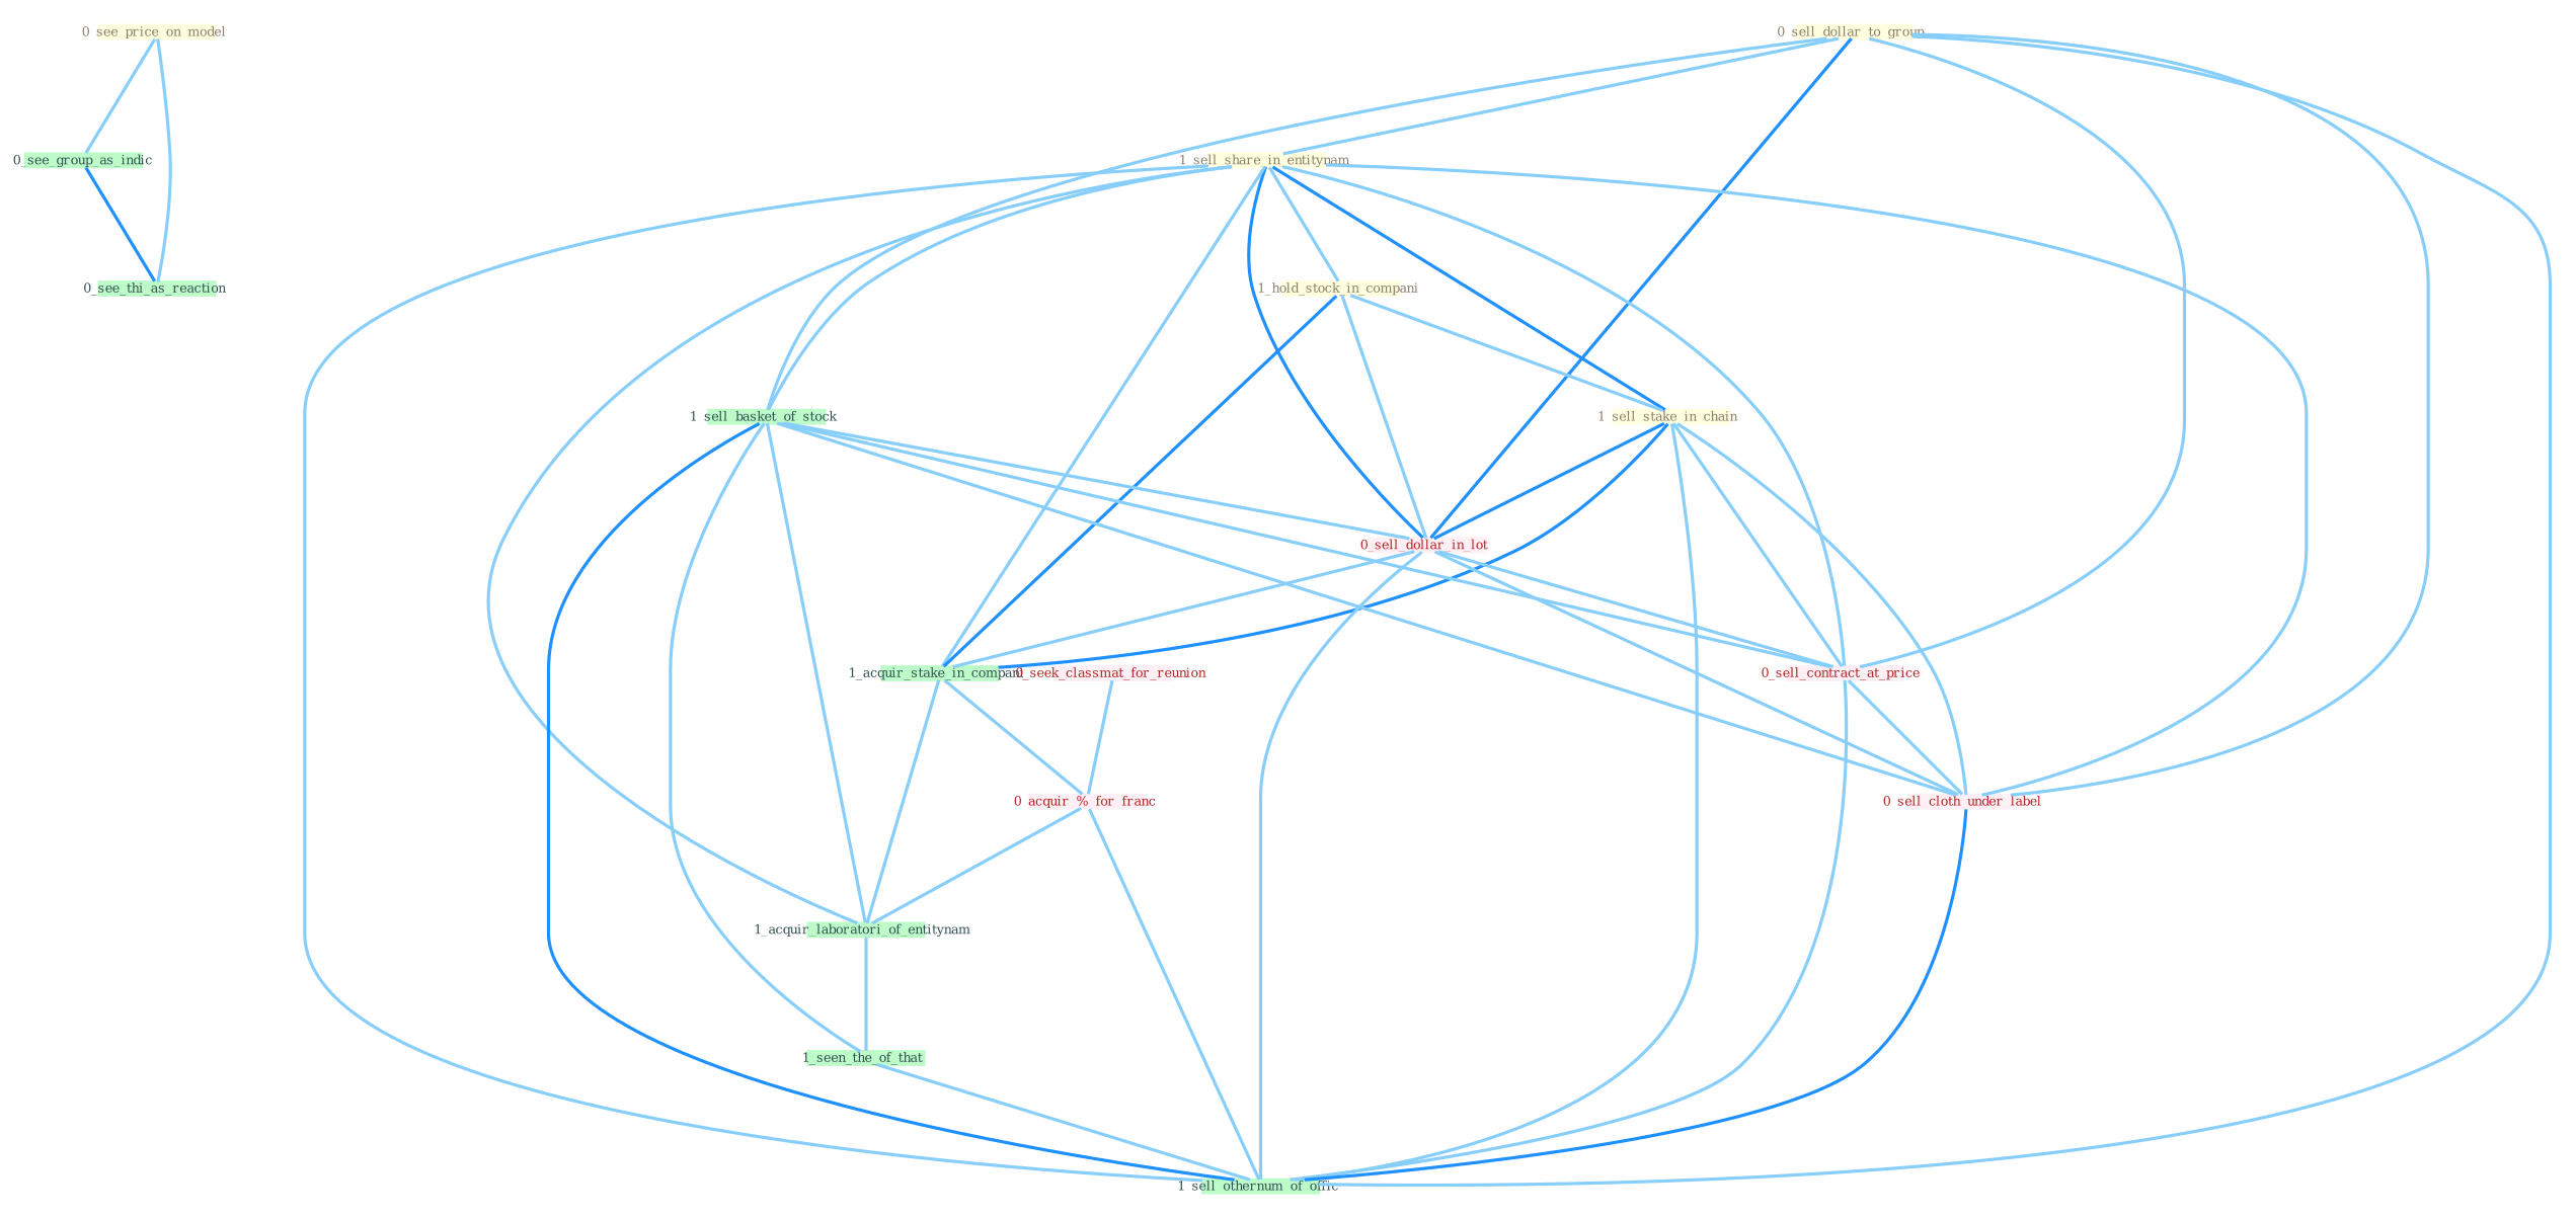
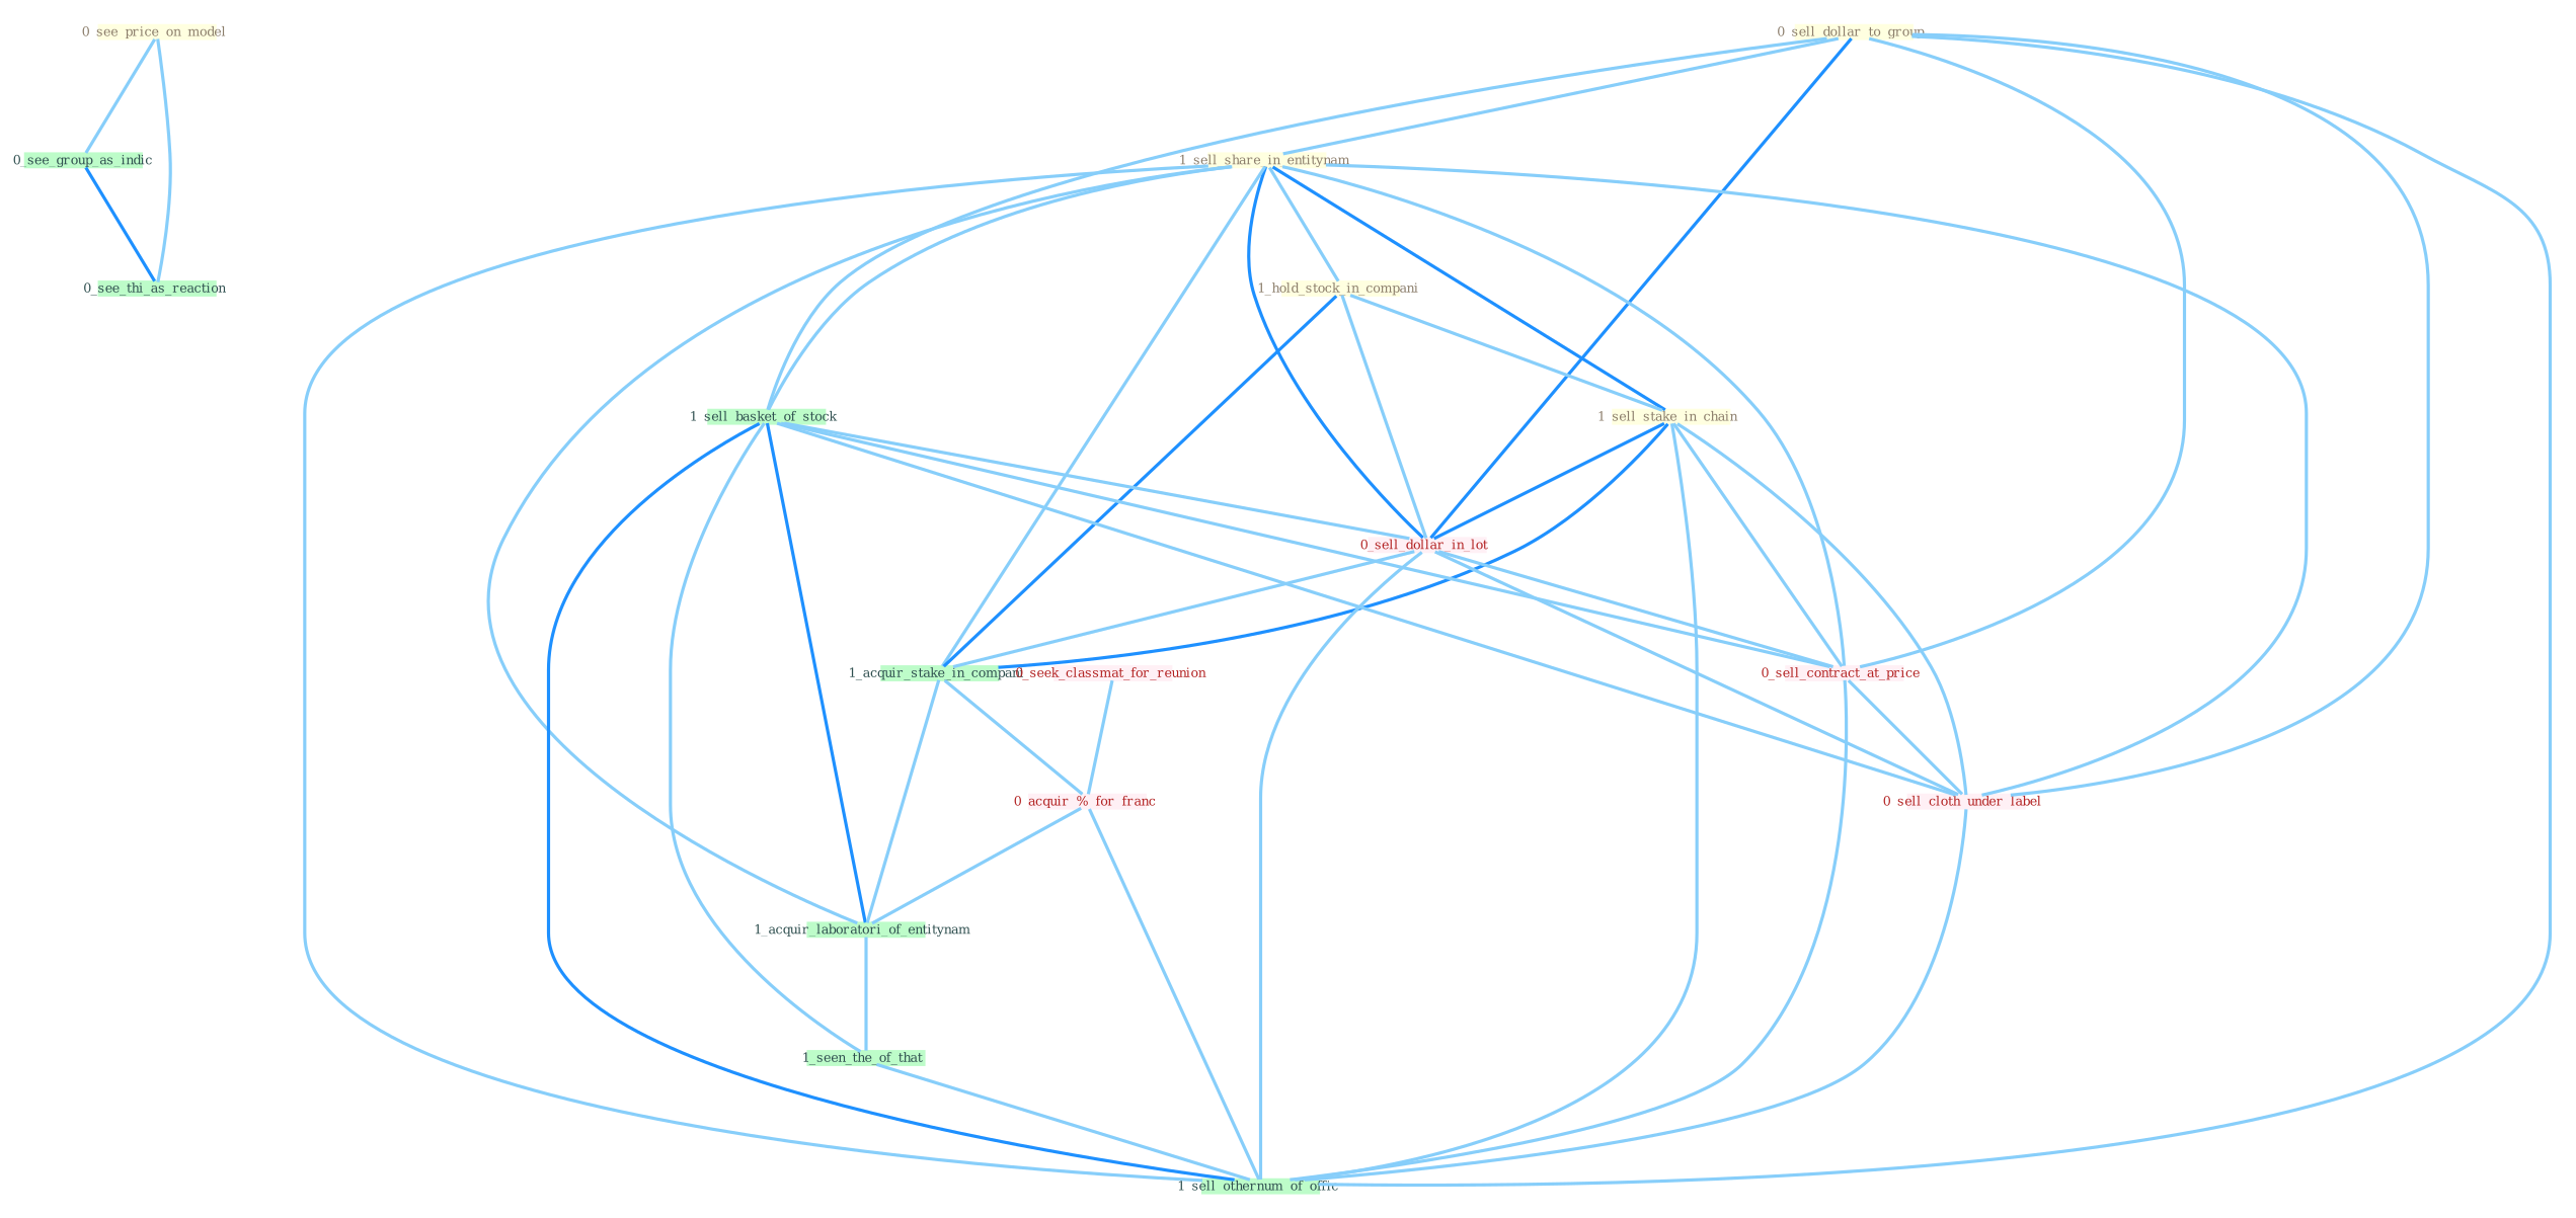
  graph {
    node [color="#BDFCC9" fixedsize=true fontcolor="#2f4f4f" fontsize=4 shape=polygon style=filled]
    edge [color="#87cefa" w=1]
    "0_see_price_on_model " [color="#ffffe0" fontcolor="#8b7d6b" height=.06 width=.5]
    "0_sell_dollar_to_group " [color="#ffffe0" fontcolor="#8b7d6b" height=.06 width=.5]
    "1_sell_share_in_entitynam " [color="#ffffe0" fontcolor="#8b7d6b" height=.06 width=.5]
    "1_hold_stock_in_compani " [color="#ffffe0" fontcolor="#8b7d6b" height=.06 width=.5]
    "1_sell_stake_in_chain " [color="#ffffe0" fontcolor="#8b7d6b" height=.06 width=.5]
    "0_seek_classmat_for_reunion " [color="#fff0f5" fontcolor="#b22222" height=.06 width=.5]
    "0_sell_dollar_in_lot " [color="#fff0f5" fontcolor="#b22222" height=.06 width=.5]
    "0_acquir_%_for_franc " [color="#fff0f5" fontcolor="#b22222" height=.06 width=.5]
    "0_sell_contract_at_price " [color="#fff0f5" fontcolor="#b22222" height=.06 width=.5]
    "0_sell_cloth_under_label " [color="#fff0f5" fontcolor="#b22222" height=.06 width=.5]
    n11 [height=.06 label="0_see_group_as_indic" width=.5]
    "0_see_thi_as_reaction " [height=.06 width=.5]
    "1_sell_basket_of_stock " [height=.06 width=.5]
    "1_sell_othernum_of_offic " [height=.06 width=.5]
    "1_acquir_stake_in_compani " [height=.06 width=.5]
    "1_acquir_laboratori_of_entitynam " [height=.06 width=.5]
    "1_seen_the_of_that " [height=.06 width=.5]
    subgraph sub_1 {
      "0_see_price_on_model "
      "0_sell_dollar_to_group "
      "1_sell_share_in_entitynam "
      "1_hold_stock_in_compani "
      "1_sell_stake_in_chain "
    }
    subgraph sub_2 {
      "0_seek_classmat_for_reunion "
      "0_sell_dollar_in_lot "
      "0_acquir_%_for_franc "
      "0_sell_contract_at_price "
      "0_sell_cloth_under_label "
    }
    "0_see_price_on_model " -- n11
    "0_see_price_on_model " -- "0_see_thi_as_reaction "
    "0_sell_dollar_to_group " -- "1_sell_share_in_entitynam "
    "0_sell_dollar_to_group " -- "0_sell_dollar_in_lot " [color="#1e90ff" w=2]
    "0_sell_dollar_to_group " -- "0_sell_contract_at_price "
    "0_sell_dollar_to_group " -- "0_sell_cloth_under_label "
    "0_sell_dollar_to_group " -- "1_sell_basket_of_stock "
    "0_sell_dollar_to_group " -- "1_sell_othernum_of_offic "
    "1_sell_share_in_entitynam " -- "1_hold_stock_in_compani "
    "1_sell_share_in_entitynam " -- "1_sell_stake_in_chain " [color="#1e90ff" w=2]
    "1_sell_share_in_entitynam " -- "0_sell_dollar_in_lot " [color="#1e90ff" w=2]
    "1_sell_share_in_entitynam " -- "0_sell_contract_at_price "
    "1_sell_share_in_entitynam " -- "0_sell_cloth_under_label "
    "1_sell_share_in_entitynam " -- "1_sell_basket_of_stock "
    "1_sell_share_in_entitynam " -- "1_sell_othernum_of_offic "
    "1_sell_share_in_entitynam " -- "1_acquir_stake_in_compani "
    "1_sell_share_in_entitynam " -- "1_acquir_laboratori_of_entitynam "
    "1_hold_stock_in_compani " -- "1_sell_stake_in_chain "
    "1_hold_stock_in_compani " -- "0_sell_dollar_in_lot "
    "1_hold_stock_in_compani " -- "1_acquir_stake_in_compani " [color="#1e90ff" w=2]
    "1_sell_stake_in_chain " -- "0_sell_dollar_in_lot " [color="#1e90ff" w=2]
    "1_sell_stake_in_chain " -- "0_sell_contract_at_price "
    "1_sell_stake_in_chain " -- "0_sell_cloth_under_label "
    "1_sell_stake_in_chain " -- "1_sell_othernum_of_offic "
    "1_sell_stake_in_chain " -- "1_acquir_stake_in_compani " [color="#1e90ff" w=2]
    "0_seek_classmat_for_reunion " -- "0_acquir_%_for_franc "
    "0_sell_dollar_in_lot " -- "0_sell_contract_at_price "
    "0_sell_dollar_in_lot " -- "0_sell_cloth_under_label "
    "0_sell_dollar_in_lot " -- "1_sell_othernum_of_offic "
    "0_sell_dollar_in_lot " -- "1_acquir_stake_in_compani "
    "0_acquir_%_for_franc " -- "1_sell_othernum_of_offic "
    "0_acquir_%_for_franc " -- "1_acquir_laboratori_of_entitynam "
    "0_sell_contract_at_price " -- "0_sell_cloth_under_label "
    "0_sell_contract_at_price " -- "1_sell_othernum_of_offic "
-   "0_sell_cloth_under_label " -- "1_sell_othernum_of_offic " [color="#1e90ff"]
+   "0_sell_cloth_under_label " -- "1_sell_othernum_of_offic "
    n11 -- "0_see_thi_as_reaction " [color="#1e90ff" w=2]
    "1_sell_basket_of_stock " -- "0_sell_dollar_in_lot "
    "1_sell_basket_of_stock " -- "0_sell_contract_at_price "
    "1_sell_basket_of_stock " -- "0_sell_cloth_under_label "
    "1_sell_basket_of_stock " -- "1_sell_othernum_of_offic " [color="#1e90ff" w=2]
-   "1_sell_basket_of_stock " -- "1_acquir_laboratori_of_entitynam "
+   "1_sell_basket_of_stock " -- "1_acquir_laboratori_of_entitynam " [color="#1e90ff"]
    "1_sell_basket_of_stock " -- "1_seen_the_of_that "
    "1_acquir_stake_in_compani " -- "0_acquir_%_for_franc "
    "1_acquir_stake_in_compani " -- "1_acquir_laboratori_of_entitynam "
    "1_acquir_laboratori_of_entitynam " -- "1_seen_the_of_that "
    "1_seen_the_of_that " -- "1_sell_othernum_of_offic "
  }
